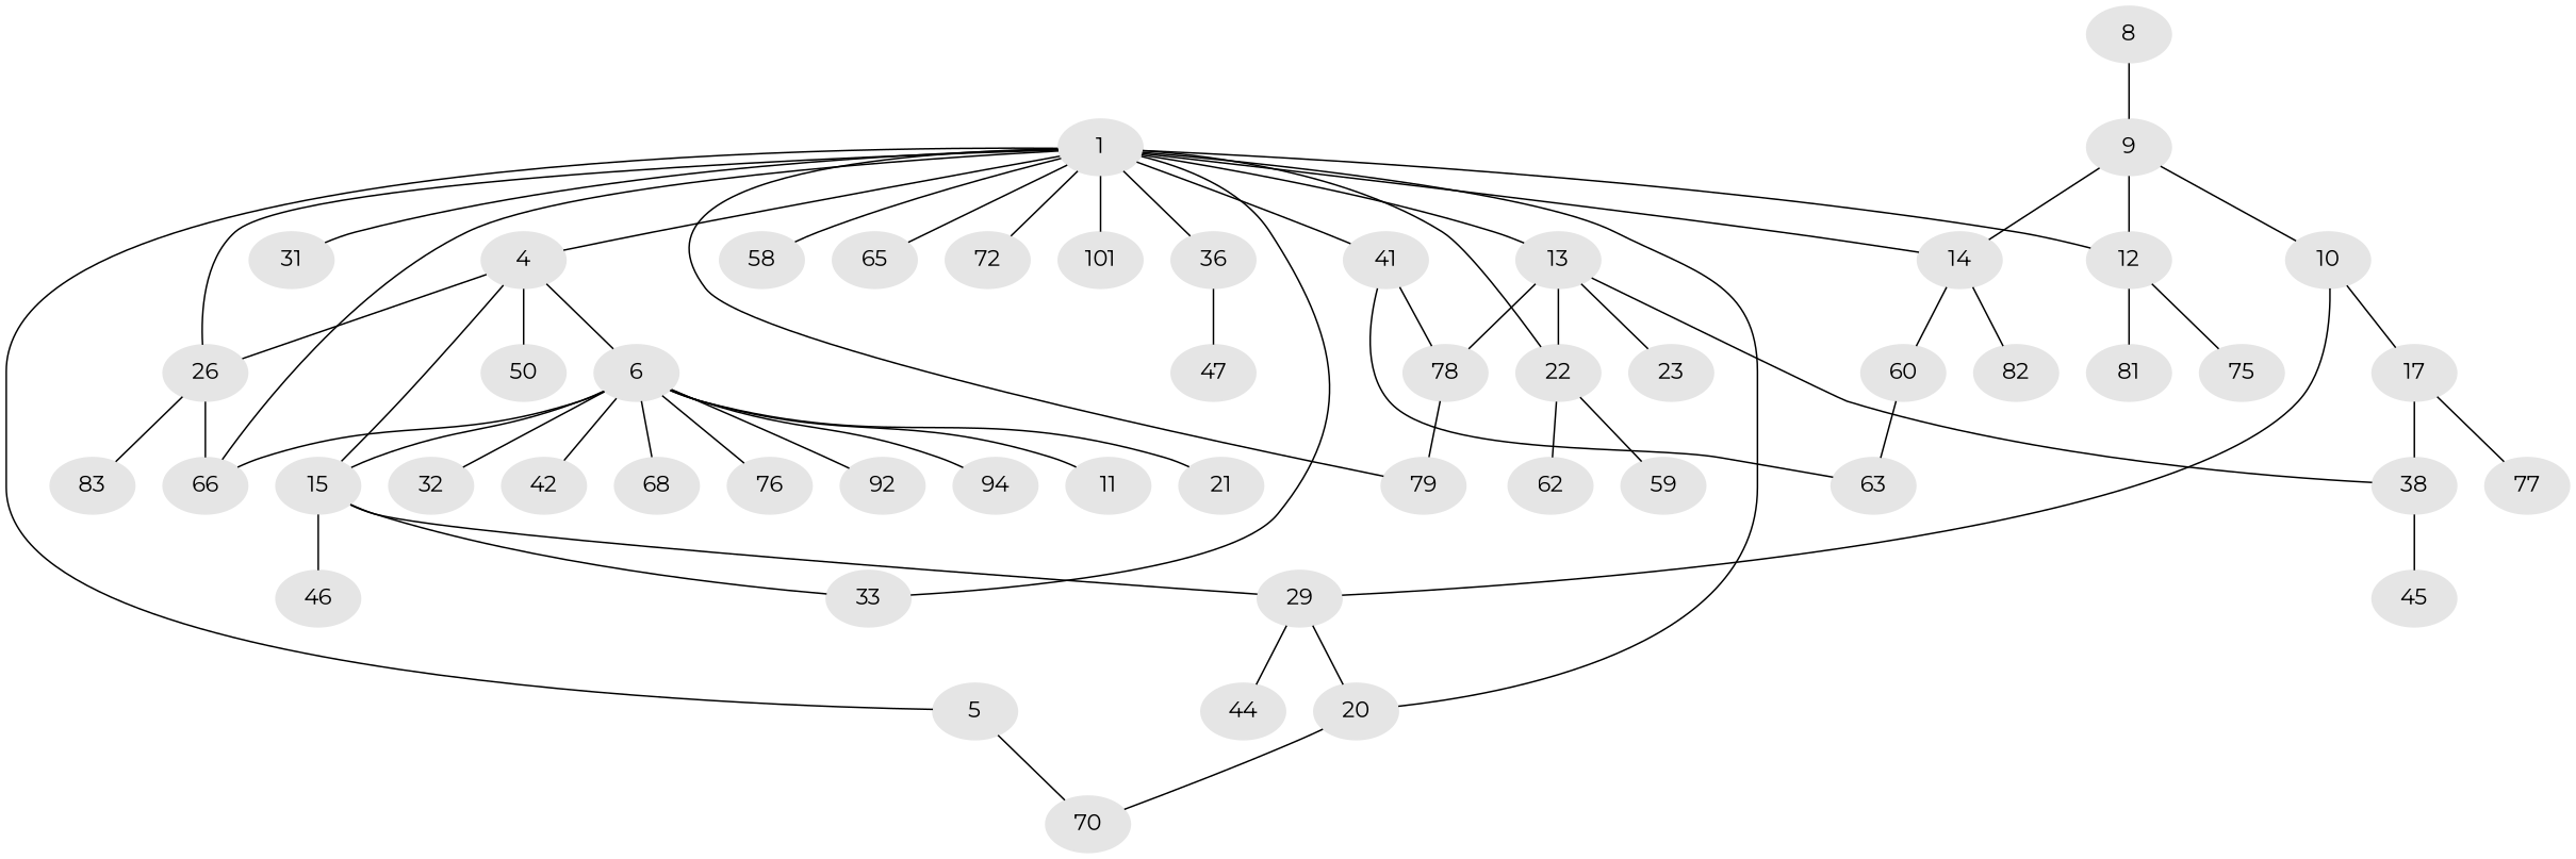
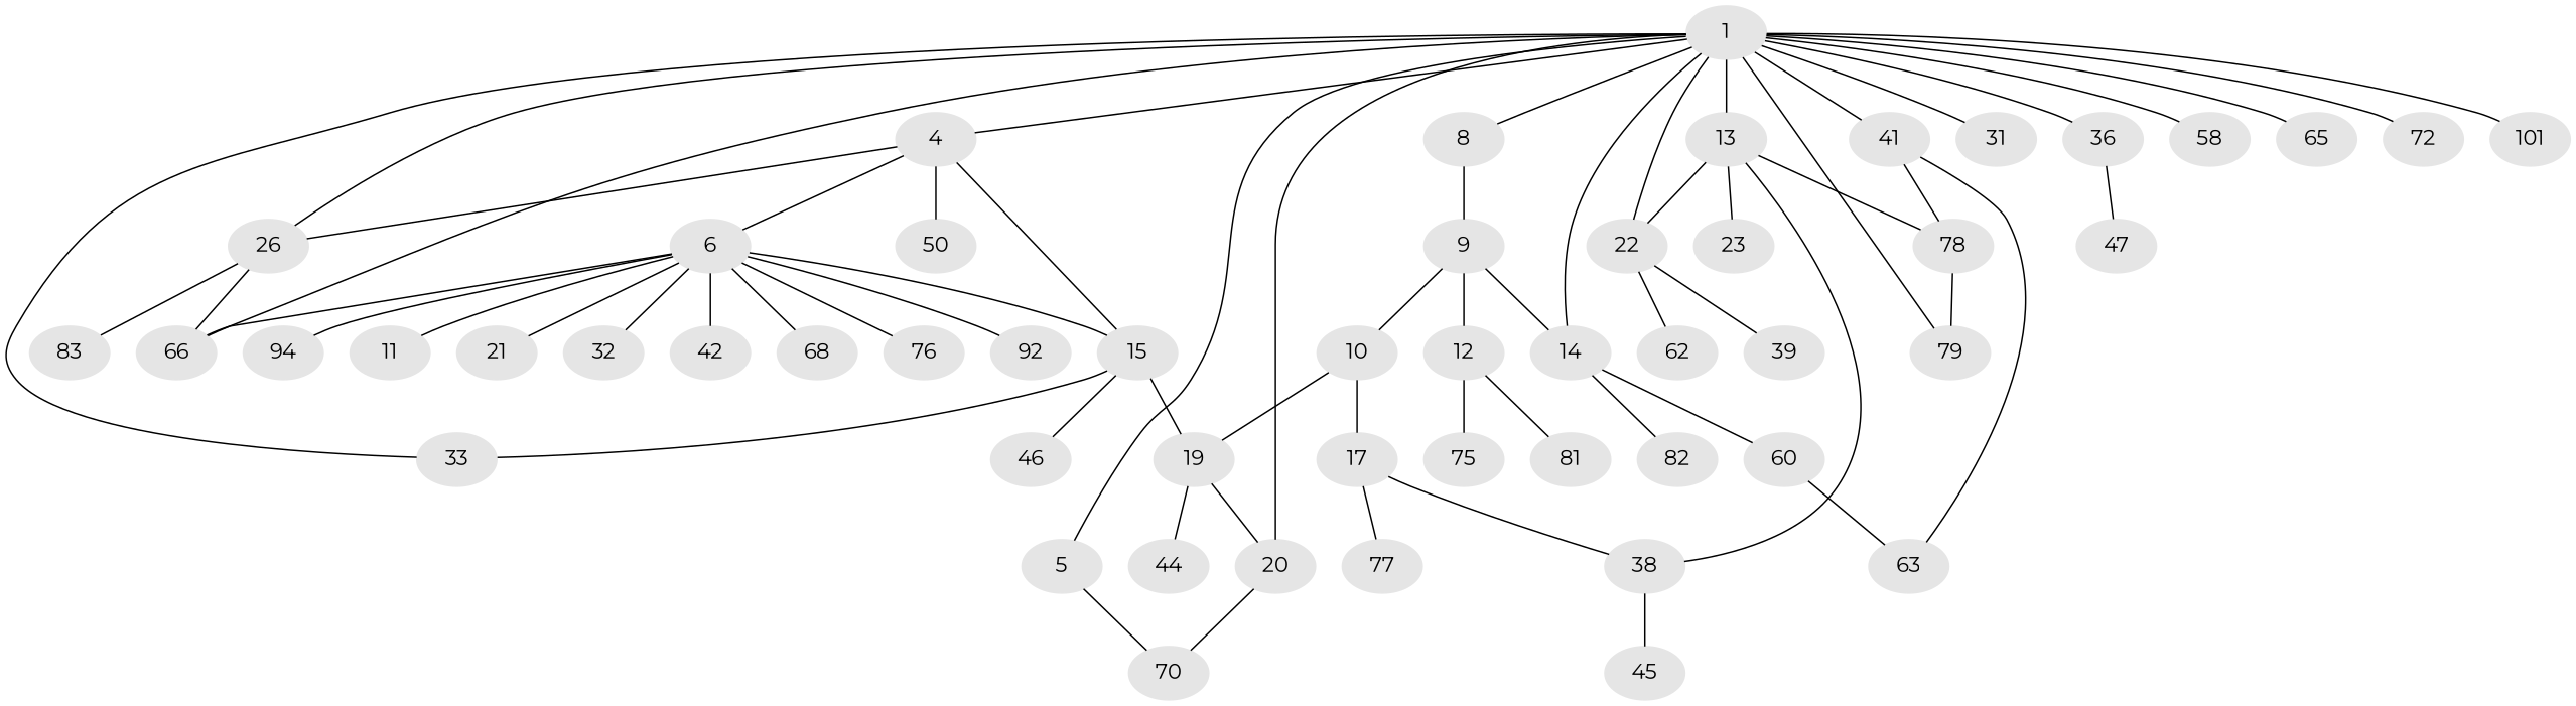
  graph {
    fontname=Montserrat
    node [color=gray90 fontname=Montserrat style=filled]
    edge [fontname=Montserrat]
    1 [super="+18+2"]
    4
    5 [super="+57"]
    8
    13 [super="+103+56"]
    14 [super="+35"]
    20 [super="+43"]
    22 [super="+52+84+73"]
    26 [super="+40+28"]
    31 [super="+49"]
    33 [super="+104"]
    36 [super="+37"]
    41 [super="+59"]
    58
    65
    66 [super="+102"]
    72
    79 [super="+98"]
    101
    6 [super="+16"]
    15 [super="+34+48"]
    50 [super="+100"]
    70 [super="+75"]
    9
    23 [super="+27+74"]
    38
    78
    60
    82
-   39 [label=59]
+   39
    62
    83
    47
    63 [super="+88"]
    11
    21
    32
    42
    68
    76
    92
    94
-   19 [super="+30" label=29]
+   19 [super="+30"]
    46 [super="+91"]
    10
    12 [super="+53"]
    17
    n48 [label=75]
    81
    77
    44 [super="+51"]
    45
    1 -- 4
    1 -- 5
-   1 -- 12
+   1 -- 8
    1 -- 13
    1 -- 14
    1 -- 20
    1 -- 22
    1 -- 26
    1 -- 31
    1 -- 33
    1 -- 36
    1 -- 41 [weight=2]
    1 -- 58
    1 -- 65
    1 -- 66
    1 -- 72
    1 -- 79
    1 -- 101
    4 -- 26
    4 -- 6
    4 -- 15
    4 -- 50
    5 -- 70
    8 -- 9
    13 -- 22
    13 -- 23
    13 -- 38
    13 -- 78
    14 -- 60
    14 -- 82
    20 -- 70
    22 -- 39
    22 -- 62
    26 -- 66
    26 -- 83
    36 -- 47
    41 -- 78
    41 -- 63
    6 -- 66
    6 -- 15
    6 -- 11
    6 -- 21
    6 -- 32
    6 -- 42
    6 -- 68
    6 -- 76
    6 -- 92
    6 -- 94
    15 -- 33
    15 -- 19
    15 -- 46
    9 -- 14
    9 -- 10
    9 -- 12
    38 -- 45
    78 -- 79
    60 -- 63
    19 -- 20
    19 -- 44
    10 -- 19
    10 -- 17
    12 -- n48
    12 -- 81
    17 -- 38
    17 -- 77
  }
